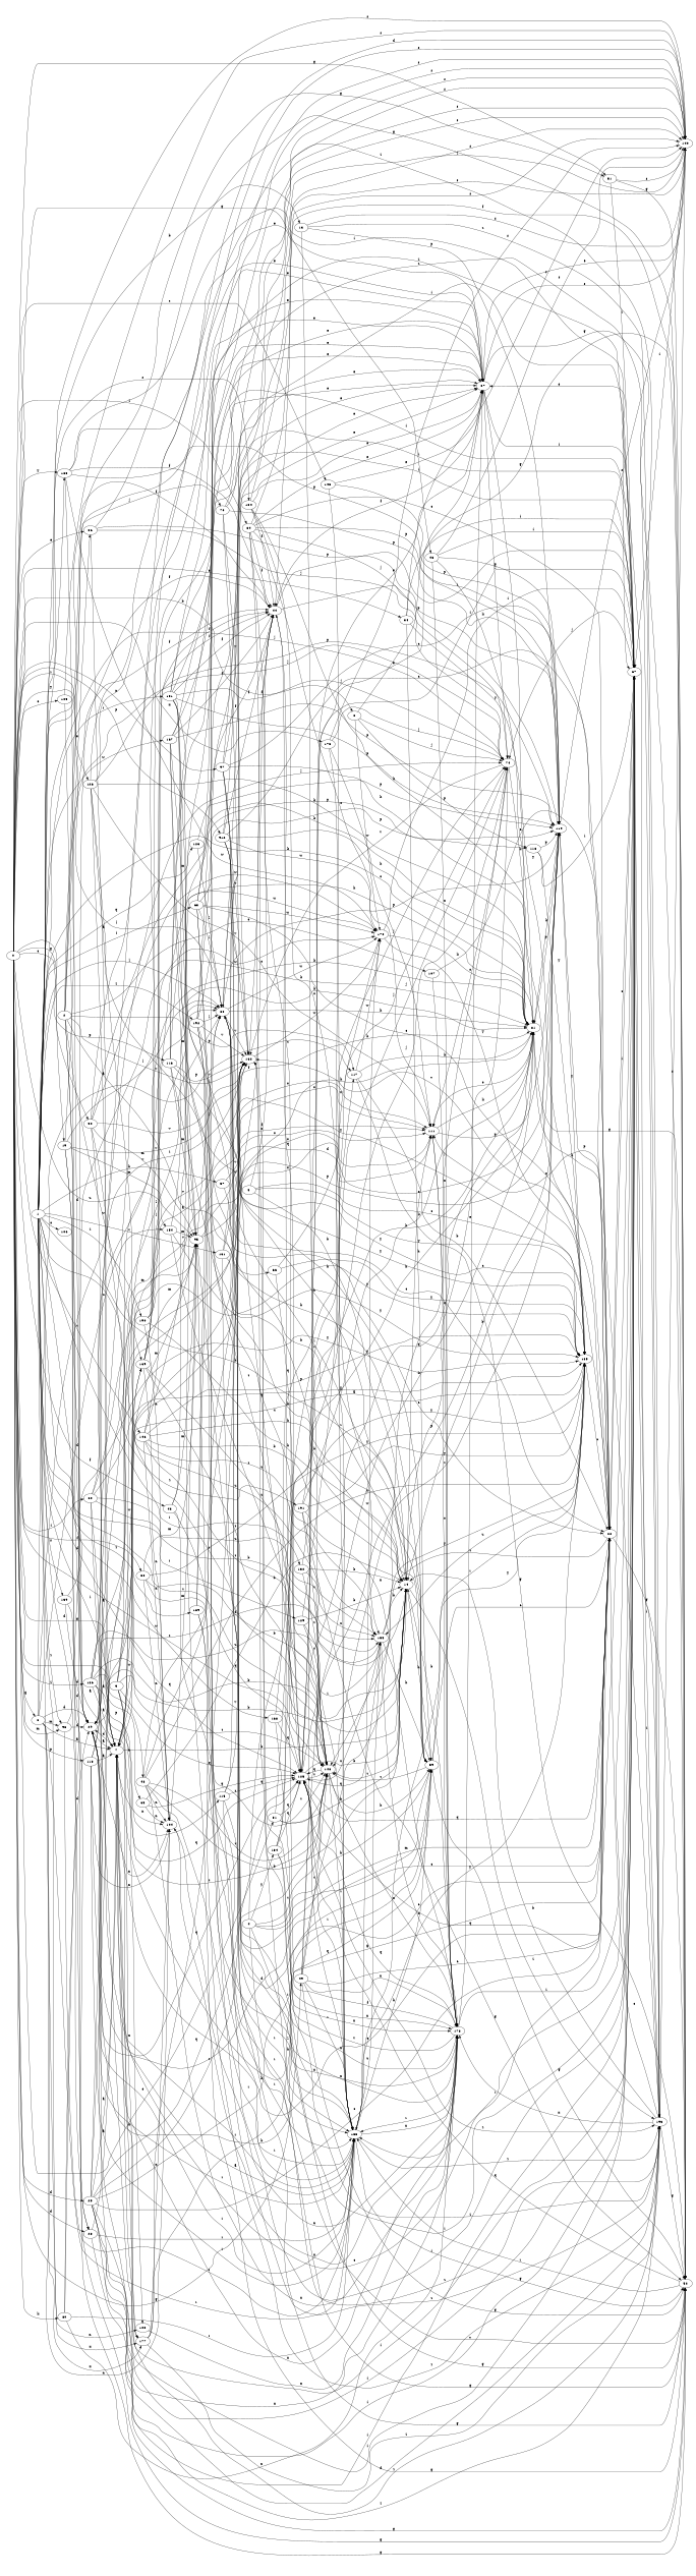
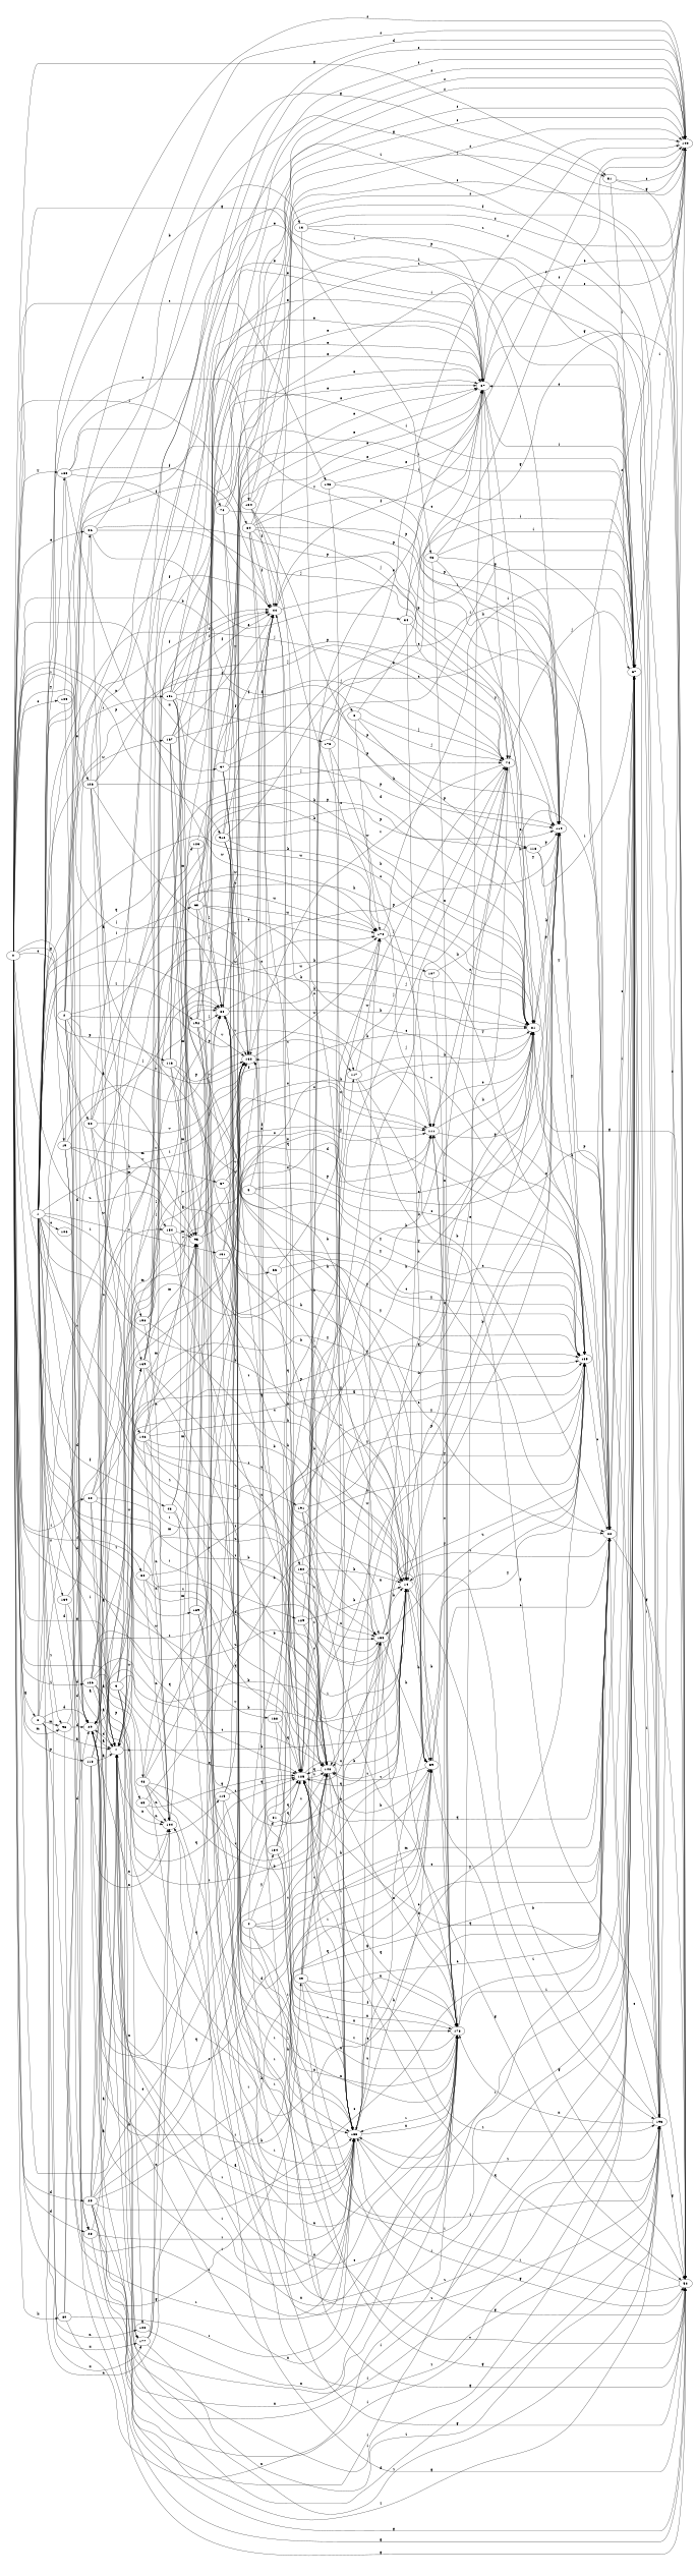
  strict digraph {
    rankdir=LR
    0
    6
    8
    19
    25
    28
    31
    34
    36
    38
    43
    46
    48
    49
    50
    51
    60
    80
    84
    88
    93
    97
    105
    n24 [label=912]
    113
    115
    116
    126
    143
    146
    148
    154
    173
    183
    186
    177
    7
    117
    162
    29
    104
    133
    74
    52
    118
    170
    44
    95
    59
    125
    193
    22
    67
    178
    119
    81
    14
    140
    185
    111
    37
    155
    1
    13
    57
    63
    65
    70
    103
    106
    123
    129
    131
    132
    134
    139
    161
    167
    168
    189
    190
    191
    192
    2
    66
    107
    169
    3
    4
    184
    5
    0 -> 6 [label=a]
    0 -> 8 [label=b]
    0 -> 19 [label=c]
    0 -> 25 [label=d]
    0 -> 28 [label=d]
    0 -> 31 [label=e]
-   0 -> 34 [label=e]
+   36 -> 34 [label=e]
    0 -> 36 [label=e]
    0 -> 38 [label=f]
    0 -> 43 [label=f]
    0 -> 46 [label=g]
    0 -> 48 [label=g]
    0 -> 49 [label=g]
    0 -> 50 [label=g]
    0 -> 51 [label=g]
    0 -> 60 [label=i]
    0 -> 80 [label=k]
    0 -> 84 [label=l]
    0 -> 88 [label=l]
    0 -> 93 [label=m]
    0 -> 97 [label=n]
    0 -> 105 [label=o]
    0 -> n24 [label=p]
    0 -> 113 [label=p]
    0 -> 115 [label=p]
    0 -> 116 [label=p]
    0 -> 126 [label=r]
    0 -> 143 [label=t]
    0 -> 146 [label=t]
    0 -> 148 [label=t]
    0 -> 154 [label=u]
    0 -> 173 [label=x]
    0 -> 183 [label=y]
    0 -> 186 [label=z]
    6 -> 93 [label=m]
    6 -> 154 [label=u]
    6 -> 177 [label=x]
    6 -> 7 [label=a]
    6 -> 117 [label=p]
    6 -> 162 [label=v]
    6 -> 29 [label=d]
    6 -> 104 [label=n]
    6 -> 133 [label=r]
    8 -> 74 [label=j]
    8 -> 52 [label=g]
    8 -> 118 [label=p]
    8 -> 170 [label=w]
    19 -> 88 [label=l]
    19 -> 162 [label=v]
    19 -> 29 [label=d]
    19 -> 52 [label=g]
    19 -> 44 [label=f]
    19 -> 95 [label=m]
    25 -> 88 [label=l]
    25 -> 148 [label=t]
    25 -> 7 [label=a]
    25 -> 52 [label=g]
    25 -> 59 [label=h]
    25 -> 125 [label=q]
    25 -> 193 [label=z]
    25 -> 22 [label=c]
    25 -> 67 [label=i]
    25 -> 178 [label=x]
    25 -> 119 [label=p]
    28 -> 7 [label=a]
    28 -> 133 [label=r]
    28 -> 67 [label=i]
    31 -> 148 [label=t]
    31 -> 125 [label=q]
    31 -> 81 [label=k]
    31 -> 14 [label=b]
    34 -> 59 [label=h]
    34 -> 67 [label=i]
    34 -> 140 [label=s]
    34 -> 185 [label=y]
    36 -> 7 [label=a]
    36 -> 74 [label=j]
    36 -> 52 [label=g]
    36 -> 119 [label=p]
    38 -> 148 [label=t]
    38 -> 104 [label=n]
    38 -> 95 [label=m]
    38 -> 14 [label=b]
    38 -> 185 [label=y]
    43 -> 95 [label=m]
    43 -> 125 [label=q]
    43 -> 178 [label=x]
    43 -> 81 [label=k]
    46 -> 67 [label=i]
    46 -> 178 [label=x]
    46 -> 119 [label=p]
    46 -> 81 [label=k]
    46 -> 140 [label=s]
    48 -> 148 [label=t]
    48 -> 104 [label=n]
    48 -> 133 [label=r]
    48 -> 178 [label=x]
    48 -> 81 [label=k]
    48 -> 14 [label=b]
    48 -> 185 [label=y]
    48 -> 111 [label=o]
    49 -> 148 [label=t]
    49 -> 133 [label=r]
    49 -> 74 [label=j]
    49 -> 52 [label=g]
    49 -> 22 [label=c]
    49 -> 178 [label=x]
    49 -> 81 [label=k]
    49 -> 185 [label=y]
    50 -> 7 [label=a]
    50 -> 162 [label=v]
    50 -> 170 [label=w]
    50 -> 95 [label=m]
    50 -> 81 [label=k]
    50 -> 37 [label=e]
    50 -> 155 [label=u]
    51 -> 52 [label=g]
    51 -> 67 [label=i]
    51 -> 140 [label=s]
    60 -> 7 [label=a]
    60 -> 95 [label=m]
    60 -> 67 [label=i]
    60 -> 81 [label=k]
    60 -> 14 [label=b]
    60 -> 185 [label=y]
    60 -> 155 [label=u]
    80 -> 29 [label=d]
    80 -> 133 [label=r]
    80 -> 44 [label=f]
    80 -> 178 [label=x]
    84 -> 148 [label=t]
    84 -> 74 [label=j]
    84 -> 44 [label=f]
    84 -> 22 [label=c]
    84 -> 178 [label=x]
    84 -> 119 [label=p]
    84 -> 140 [label=s]
    84 -> 111 [label=o]
    84 -> 37 [label=e]
    88 -> 162 [label=v]
    88 -> 52 [label=g]
    88 -> 170 [label=w]
    88 -> 178 [label=x]
    88 -> 119 [label=p]
    88 -> 81 [label=k]
    88 -> 37 [label=e]
    93 -> 29 [label=d]
    93 -> 133 [label=r]
    93 -> 81 [label=k]
    97 -> 162 [label=v]
    97 -> 133 [label=r]
    97 -> 22 [label=c]
-   97 -> 81 [label=k]
+   97 -> 81 [label=d]
    97 -> 14 [label=b]
    97 -> 140 [label=s]
    97 -> 37 [label=e]
    105 -> 29 [label=d]
    105 -> 140 [label=s]
    n24 -> 162 [label=v]
    n24 -> 170 [label=w]
    n24 -> 44 [label=f]
    n24 -> 59 [label=h]
    n24 -> 22 [label=c]
    n24 -> 178 [label=x]
    n24 -> 81 [label=k]
    n24 -> 140 [label=s]
    113 -> 88 [label=l]
    113 -> 7 [label=a]
    113 -> 104 [label=n]
    113 -> 133 [label=r]
    113 -> 59 [label=h]
    113 -> 111 [label=o]
    115 -> 162 [label=v]
    115 -> 44 [label=f]
    115 -> 125 [label=q]
    115 -> 22 [label=c]
    115 -> 67 [label=i]
    116 -> 162 [label=v]
    116 -> 170 [label=w]
    116 -> 95 [label=m]
    116 -> 140 [label=s]
    116 -> 185 [label=y]
    116 -> 37 [label=e]
    116 -> 155 [label=u]
    126 -> 148 [label=t]
    126 -> 7 [label=a]
    126 -> 193 [label=z]
    126 -> 119 [label=p]
    126 -> 81 [label=k]
    126 -> 185 [label=y]
    126 -> 111 [label=o]
    126 -> 37 [label=e]
    143 -> 133 [label=r]
    143 -> 119 [label=p]
    143 -> 37 [label=e]
    146 -> 88 [label=l]
    146 -> 148 [label=t]
    146 -> 104 [label=n]
    146 -> 44 [label=f]
    146 -> 59 [label=h]
    146 -> 14 [label=b]
    146 -> 185 [label=y]
    146 -> 155 [label=u]
    148 -> 133 [label=r]
    148 -> 59 [label=h]
    148 -> 125 [label=q]
    148 -> 178 [label=x]
    154 -> 148 [label=t]
    154 -> 95 [label=m]
    154 -> 185 [label=y]
    154 -> 37 [label=e]
    173 -> 133 [label=r]
    173 -> 74 [label=j]
    173 -> 140 [label=s]
    173 -> 111 [label=o]
    183 -> 29 [label=d]
    183 -> 170 [label=w]
    183 -> 44 [label=f]
    183 -> 67 [label=i]
-   183 -> 119 [label=p]
+   183 -> 119 [label=v]
    183 -> 37 [label=e]
    186 -> 148 [label=t]
    186 -> 7 [label=a]
    186 -> 133 [label=r]
    186 -> 74 [label=j]
    186 -> 170 [label=w]
    186 -> 125 [label=q]
    186 -> 22 [label=c]
    186 -> 14 [label=b]
    186 -> 155 [label=u]
    177 -> 104 [label=n]
    177 -> 59 [label=h]
    177 -> 193 [label=z]
    177 -> 111 [label=o]
    7 -> 177 [label=x]
    7 -> 162 [label=v]
    7 -> 29 [label=d]
    7 -> 104 [label=n]
    7 -> 133 [label=r]
    7 -> 118 [label=p]
    7 -> 95 [label=m]
    7 -> 22 [label=c]
    7 -> 67 [label=i]
    7 -> 178 [label=x]
    7 -> 14 [label=b]
    7 -> 169 [label=w]
    117 -> 52 [label=g]
    117 -> 170 [label=w]
    117 -> 22 [label=c]
    117 -> 81 [label=k]
    162 -> 7 [label=a]
    162 -> 170 [label=w]
    162 -> 44 [label=f]
    29 -> 7 [label=a]
    29 -> 104 [label=n]
    29 -> 133 [label=r]
    29 -> 125 [label=q]
    29 -> 67 [label=i]
    29 -> 81 [label=k]
    29 -> 14 [label=b]
    104 -> 95 [label=m]
    104 -> 178 [label=x]
    133 -> 88 [label=l]
    133 -> 7 [label=a]
    133 -> 52 [label=g]
    133 -> 170 [label=w]
    133 -> 59 [label=h]
    133 -> 125 [label=q]
    133 -> 193 [label=z]
    133 -> 178 [label=x]
    133 -> 185 [label=y]
    133 -> 155 [label=u]
    74 -> 162 [label=v]
    74 -> 81 [label=k]
    74 -> 14 [label=b]
    74 -> 111 [label=o]
    52 -> 162 [label=v]
    52 -> 133 [label=r]
    52 -> 44 [label=f]
    52 -> 125 [label=q]
    118 -> 67 [label=i]
    118 -> 119 [label=p]
    118 -> 185 [label=y]
    170 -> 67 [label=i]
    170 -> 81 [label=k]
    170 -> 185 [label=y]
    44 -> 125 [label=q]
    44 -> 67 [label=i]
    44 -> 119 [label=p]
    95 -> 88 [label=l]
    95 -> 133 [label=r]
    95 -> 81 [label=k]
    95 -> 111 [label=o]
    59 -> 148 [label=t]
    59 -> 29 [label=d]
    59 -> 52 [label=g]
    59 -> 22 [label=c]
    59 -> 185 [label=y]
    125 -> 148 [label=t]
    125 -> 133 [label=r]
    125 -> 74 [label=j]
    125 -> 193 [label=z]
    125 -> 119 [label=p]
    125 -> 14 [label=b]
    125 -> 37 [label=e]
    125 -> 155 [label=u]
    193 -> 29 [label=d]
    193 -> 52 [label=g]
    193 -> 22 [label=c]
    193 -> 67 [label=i]
    193 -> 178 [label=x]
    193 -> 14 [label=b]
    193 -> 140 [label=s]
    193 -> 111 [label=o]
    22 -> 148 [label=t]
    22 -> 7 [label=a]
    22 -> 162 [label=v]
    22 -> 52 [label=g]
    22 -> 95 [label=m]
    22 -> 125 [label=q]
    22 -> 67 [label=i]
    22 -> 119 [label=p]
    22 -> 81 [label=k]
    67 -> 133 [label=r]
    67 -> 74 [label=j]
    67 -> 125 [label=q]
    67 -> 193 [label=z]
    67 -> 22 [label=c]
    67 -> 37 [label=e]
    178 -> 162 [label=v]
    178 -> 104 [label=n]
    178 -> 133 [label=r]
    178 -> 44 [label=f]
    178 -> 125 [label=q]
    178 -> 67 [label=i]
    178 -> 14 [label=b]
    178 -> 111 [label=o]
    178 -> 37 [label=e]
    119 -> 148 [label=t]
    119 -> 29 [label=d]
    119 -> 81 [label=k]
    119 -> 14 [label=b]
    119 -> 140 [label=s]
    119 -> 185 [label=y]
    81 -> 52 [label=g]
    81 -> 125 [label=q]
    81 -> 119 [label=p]
    81 -> 111 [label=o]
    14 -> 88 [label=l]
    14 -> 148 [label=t]
    14 -> 59 [label=h]
    14 -> 193 [label=z]
    14 -> 111 [label=o]
    140 -> 88 [label=l]
    140 -> 29 [label=d]
    140 -> 67 [label=i]
    140 -> 37 [label=e]
    185 -> 7 [label=a]
    185 -> 133 [label=r]
    185 -> 22 [label=c]
    185 -> 155 [label=u]
    111 -> 178 [label=x]
    111 -> 119 [label=p]
    111 -> 81 [label=k]
    37 -> 74 [label=j]
    37 -> 52 [label=g]
    37 -> 44 [label=f]
    37 -> 67 [label=i]
    37 -> 140 [label=s]
    37 -> 185 [label=y]
    155 -> 29 [label=d]
    155 -> 74 [label=j]
    155 -> 59 [label=h]
    155 -> 125 [label=q]
    155 -> 178 [label=x]
    155 -> 14 [label=b]
    1 -> 28 [label=d]
    1 -> 88 [label=l]
    1 -> 93 [label=z]
    1 -> 148 [label=t]
    1 -> 183 [label=y]
    1 -> 177 [label=x]
    1 -> 74 [label=j]
    1 -> 44 [label=f]
    1 -> 59 [label=h]
    1 -> 125 [label=q]
    1 -> 81 [label=k]
    1 -> 140 [label=s]
    1 -> 13 [label=b]
    1 -> 57 [label=h]
    1 -> 63 [label=i]
    1 -> 65 [label=i]
    1 -> 70 [label=j]
    1 -> 103 [label=n]
    1 -> 106 [label=o]
    1 -> 123 [label=q]
    1 -> 129 [label=r]
    1 -> 131 [label=r]
    1 -> 132 [label=r]
    1 -> 134 [label=s]
    1 -> 139 [label=s]
    1 -> 161 [label=v]
    1 -> 167 [label=w]
    1 -> 168 [label=w]
    1 -> 189 [label=z]
    1 -> 190 [label=z]
    1 -> 191 [label=z]
    1 -> 192 [label=z]
    13 -> 148 [label=t]
    13 -> 193 [label=z]
    13 -> 119 [label=p]
    13 -> 140 [label=s]
    57 -> 162 [label=v]
    57 -> 22 [label=c]
    63 -> 88 [label=l]
    63 -> 133 [label=r]
    63 -> 170 [label=w]
    63 -> 22 [label=c]
    63 -> 67 [label=i]
    63 -> 119 [label=p]
    63 -> 14 [label=b]
    63 -> 140 [label=s]
    65 -> 104 [label=n]
    65 -> 125 [label=q]
    65 -> 14 [label=b]
    70 -> 162 [label=v]
    70 -> 125 [label=q]
    70 -> 67 [label=i]
    70 -> 119 [label=p]
    70 -> 37 [label=e]
    103 -> 178 [label=x]
    123 -> 88 [label=l]
    123 -> 119 [label=p]
    129 -> 148 [label=t]
    129 -> 133 [label=r]
    129 -> 170 [label=w]
    129 -> 14 [label=b]
    131 -> 148 [label=t]
    131 -> 74 [label=j]
    131 -> 52 [label=g]
    131 -> 44 [label=f]
    131 -> 95 [label=m]
    131 -> 193 [label=z]
    131 -> 67 [label=i]
    131 -> 119 [label=p]
    131 -> 14 [label=b]
    131 -> 37 [label=e]
    132 -> 148 [label=t]
    132 -> 67 [label=i]
    132 -> 14 [label=b]
    132 -> 155 [label=u]
    134 -> 44 [label=f]
    134 -> 81 [label=k]
    134 -> 140 [label=s]
    134 -> 37 [label=e]
    134 -> 155 [label=u]
    139 -> 29 [label=d]
    139 -> 52 [label=g]
    139 -> 185 [label=y]
    161 -> 162 [label=v]
    161 -> 193 [label=z]
    161 -> 14 [label=b]
    161 -> 140 [label=s]
    167 -> 44 [label=f]
    167 -> 95 [label=m]
    167 -> 59 [label=h]
    167 -> 193 [label=z]
    167 -> 119 [label=p]
    167 -> 185 [label=y]
    167 -> 37 [label=e]
    168 -> 74 [label=j]
    168 -> 125 [label=q]
    168 -> 178 [label=x]
    189 -> 88 [label=l]
    189 -> 133 [label=r]
    189 -> 193 [label=z]
    189 -> 37 [label=e]
    190 -> 104 [label=n]
    190 -> 59 [label=h]
    190 -> 140 [label=s]
    190 -> 185 [label=y]
    190 -> 111 [label=o]
    191 -> 148 [label=t]
    191 -> 52 [label=g]
    191 -> 178 [label=x]
    191 -> 81 [label=k]
    191 -> 185 [label=y]
    191 -> 37 [label=e]
    192 -> 88 [label=l]
    192 -> 162 [label=v]
    192 -> 133 [label=r]
    192 -> 44 [label=f]
    192 -> 193 [label=z]
    192 -> 22 [label=c]
    192 -> 67 [label=i]
    192 -> 140 [label=s]
    2 -> 28 [label=d]
    2 -> 36 [label=e]
    2 -> 51 [label=g]
    2 -> 7 [label=a]
    2 -> 117 [label=p]
    2 -> 162 [label=v]
    2 -> 74 [label=j]
    2 -> 37 [label=e]
    2 -> 66 [label=i]
    2 -> 107 [label=o]
    2 -> 169 [label=w]
    66 -> 74 [label=j]
    66 -> 125 [label=q]
    66 -> 185 [label=y]
    107 -> 22 [label=c]
    107 -> 178 [label=x]
    169 -> 148 [label=t]
    169 -> 104 [label=n]
    169 -> 44 [label=f]
    169 -> 95 [label=m]
    169 -> 140 [label=s]
    169 -> 37 [label=e]
    169 -> 155 [label=u]
    3 -> 148 [label=t]
    3 -> 177 [label=x]
    3 -> 162 [label=v]
    3 -> 125 [label=q]
    3 -> 193 [label=z]
    3 -> 111 [label=o]
    3 -> 103 [label=n]
    3 -> 169 [label=w]
    4 -> 148 [label=t]
    4 -> 117 [label=p]
    4 -> 52 [label=g]
    4 -> 59 [label=h]
    4 -> 22 [label=c]
    4 -> 67 [label=i]
    4 -> 184 [label=y]
    184 -> 52 [label=g]
    184 -> 125 [label=q]
    184 -> 193 [label=z]
    184 -> 81 [label=k]
    184 -> 185 [label=y]
    5 -> 44 [label=f]
    5 -> 22 [label=c]
    5 -> 14 [label=b]
    5 -> 185 [label=y]
  }
